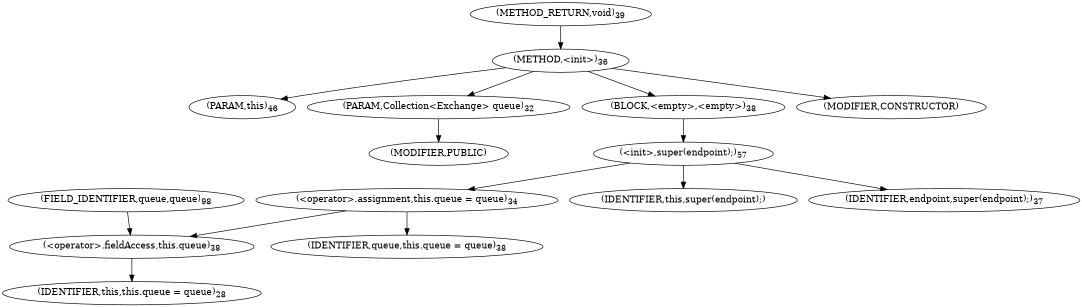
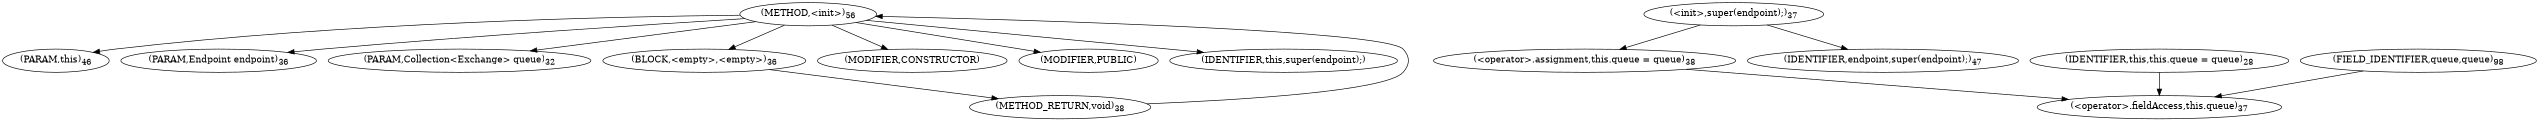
  digraph {
-   n1 [label=<(METHOD,&lt;init&gt;)<SUB>36</SUB>>]
+   n1 [label=<(METHOD,&lt;init&gt;)<SUB>56</SUB>>]
    n2 [label=<(PARAM,this)<SUB>46</SUB>>]
+   n3 [label=<(PARAM,Endpoint endpoint)<SUB>36</SUB>>]
    n4 [label=<(PARAM,Collection&lt;Exchange&gt; queue)<SUB>32</SUB>>]
-   n5 [label=<(BLOCK,&lt;empty&gt;,&lt;empty&gt;)<SUB>38</SUB>>]
+   n5 [label=<(BLOCK,&lt;empty&gt;,&lt;empty&gt;)<SUB>36</SUB>>]
    n6 [label=<(MODIFIER,CONSTRUCTOR)>]
    n7 [label=<(MODIFIER,PUBLIC)>]
-   n8 [label=<(&lt;init&gt;,super(endpoint);)<SUB>57</SUB>>]
-   n9 [label=<(METHOD_RETURN,void)<SUB>39</SUB>>]
-   n10 [label=<(&lt;operator&gt;.assignment,this.queue = queue)<SUB>34</SUB>>]
+   n8 [label=<(&lt;init&gt;,super(endpoint);)<SUB>37</SUB>>]
+   n9 [label=<(METHOD_RETURN,void)<SUB>38</SUB>>]
+   n10 [label=<(&lt;operator&gt;.assignment,this.queue = queue)<SUB>38</SUB>>]
    n11 [label=<(IDENTIFIER,this,super(endpoint);)>]
-   n12 [label=<(IDENTIFIER,endpoint,super(endpoint);)<SUB>37</SUB>>]
-   n13 [label=<(&lt;operator&gt;.fieldAccess,this.queue)<SUB>38</SUB>>]
-   n14 [label=<(IDENTIFIER,queue,this.queue = queue)<SUB>38</SUB>>]
+   n12 [label=<(IDENTIFIER,endpoint,super(endpoint);)<SUB>47</SUB>>]
+   n13 [label=<(&lt;operator&gt;.fieldAccess,this.queue)<SUB>37</SUB>>]
    n15 [label=<(IDENTIFIER,this,this.queue = queue)<SUB>28</SUB>>]
    n16 [label=<(FIELD_IDENTIFIER,queue,queue)<SUB>98</SUB>>]
    n1 -> n2
+   n1 -> n3
    n1 -> n4
    n1 -> n5
    n1 -> n6
-   n4 -> n7
-   n5 -> n8
+   n1 -> n7
+   n5 -> n9
    n8 -> n10
-   n8 -> n11
+   n1 -> n11
    n8 -> n12
    n9 -> n1
    n10 -> n13
-   n10 -> n14
-   n13 -> n15
+   n15 -> n13
    n16 -> n13
  }
